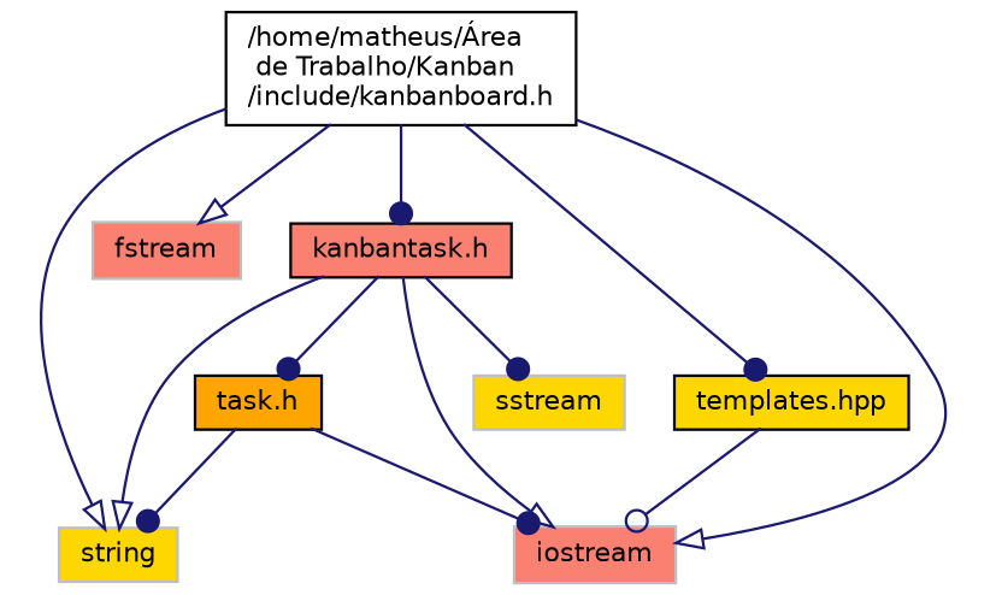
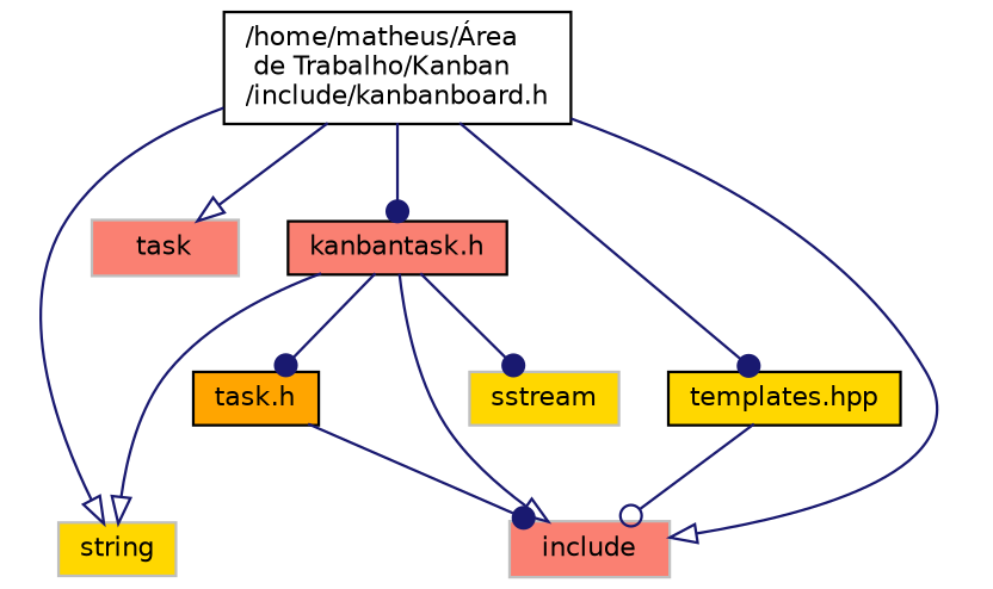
  digraph {
    node [color=black fillcolor=salmon fontname=Helvetica fontsize=10 shape=record style=filled]
    edge [arrowhead=dot color=midnightblue fontname=Helvetica fontsize=10 labelfontname=Helvetica labelfontsize=10 style=solid]
    n1 [fillcolor=white fontcolor=black height=0.2 label="/home/matheus/Área\l de Trabalho/Kanban\l/include/kanbanboard.h" width=0.4]
-   n2 [color=grey75 height=0.2 label=iostream width=0.4]
-   n3 [color=grey75 height=0.2 label=fstream width=0.4]
+   n2 [color=grey75 height=0.2 label=include width=0.4]
+   n3 [color=grey75 height=0.2 label=task width=0.4]
    n4 [color=grey75 fillcolor=gold height=0.2 label=string width=0.4]
    n5 [height=0.2 label="kanbantask.h" width=0.4]
    n6 [fillcolor=gold height=0.2 label="templates.hpp" width=0.4]
    n7 [color=grey75 fillcolor=gold height=0.2 label=sstream width=0.4]
    n8 [fillcolor=orange height=0.2 label="task.h" width=0.4]
    n1 -> n2 [arrowhead=onormal]
    n1 -> n3 [arrowhead=onormal]
    n1 -> n4 [arrowhead=onormal]
    n1 -> n5
    n1 -> n6
    n5 -> n2 [arrowhead=onormal]
    n5 -> n4 [arrowhead=onormal]
    n5 -> n7
    n5 -> n8
    n6 -> n2 [arrowhead=odot]
    n8 -> n2
-   n8 -> n4
  }
